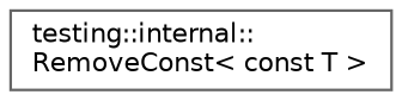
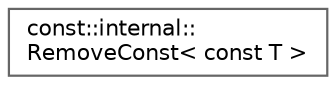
  digraph {
    rankdir=LR
-   n1 [color=grey40 fillcolor=white fontname=Helvetica fontsize=10 height=0.2 label="testing::internal::\lRemoveConst\< const T \>" shape=box style=filled width=0.4]
+   n1 [color=grey40 fillcolor=white fontname=Helvetica fontsize=10 height=0.2 label="const::internal::\lRemoveConst\< const T \>" shape=box style=filled width=0.4]
  }
